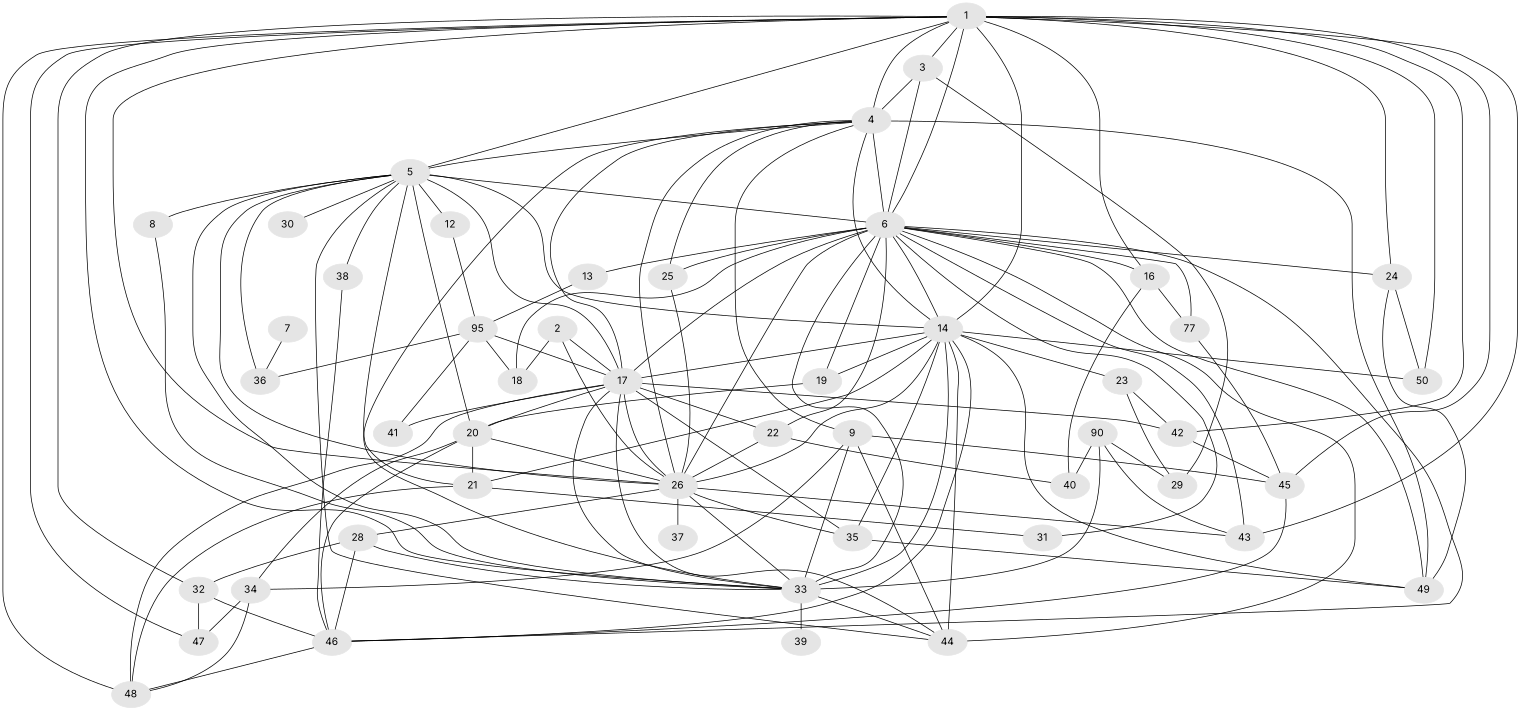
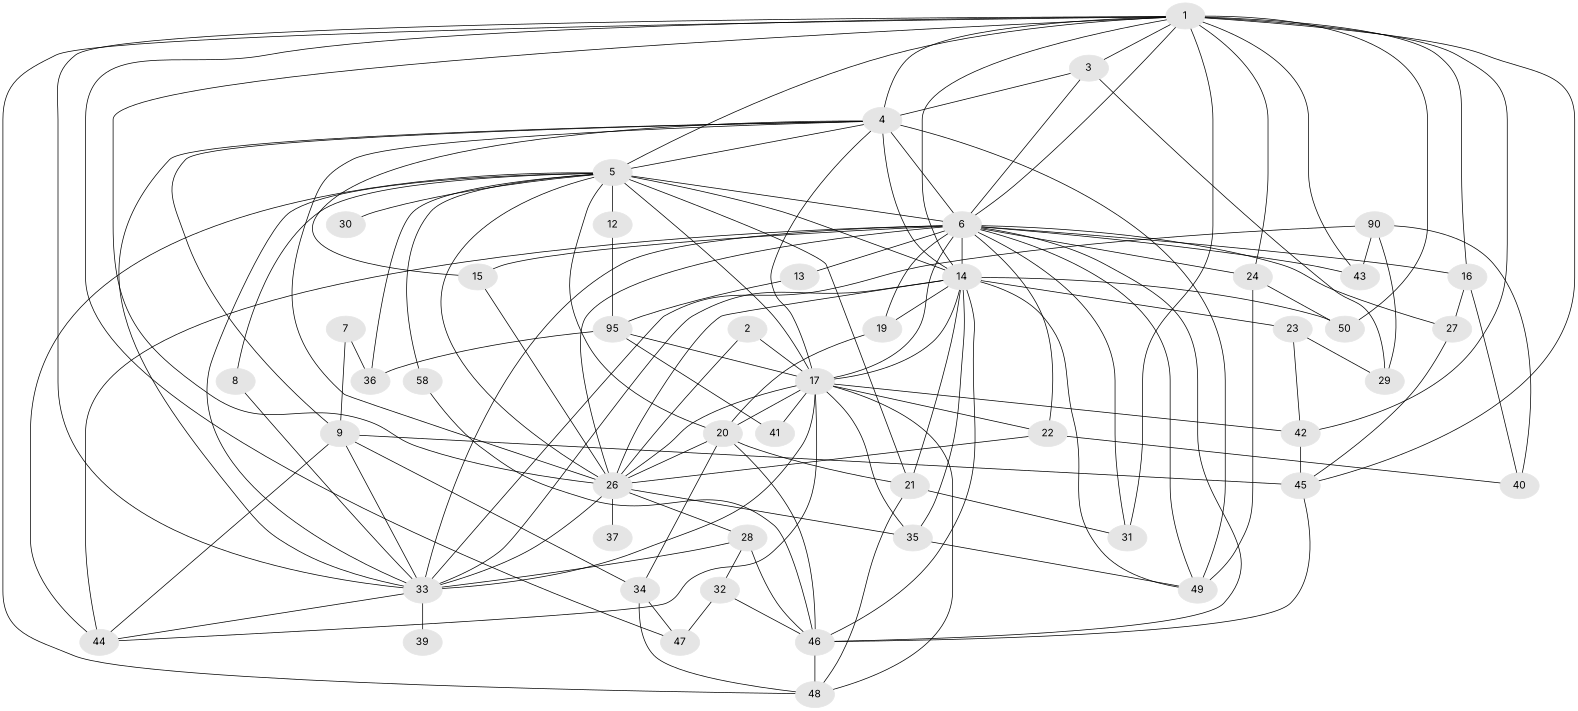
  graph {
    fontname=Inter
    node [color=gray90 fontname=Inter style=filled]
    edge [fontname=Inter weight=1.0]
    1
    3
    4
    5
    6
    14
    16
    24
    26
    32
    33
    42
    43
    45
    47
    48
    50
    29
    17
    9
-   25
+   25 [label=15]
    49
    8
    12
    20
    21
    30
    36
-   38
+   38 [label=58]
    44
-   18
    13
    19
    22
-   27 [label=77]
+   27
    31
    46
    23
    35
    40
    41
    28
    37
    39
    2
    34
    n47 [label=95]
    7
    n49 [label=90]
    1 -- 3
    1 -- 4 [weight=2.0]
    1 -- 5
    1 -- 6 [weight=3.0]
    1 -- 14 [weight=2.0]
    1 -- 16
    1 -- 24
    1 -- 26
-   1 -- 32
+   1 -- 31
    1 -- 33
    1 -- 42
    1 -- 43 [weight=2.0]
    1 -- 45
    1 -- 47
    1 -- 48
    1 -- 50
    3 -- 4
    3 -- 6
    3 -- 29
    4 -- 5
    4 -- 6 [weight=3.0]
    4 -- 14
    4 -- 26
    4 -- 33
    4 -- 17
    4 -- 9
    4 -- 25
    4 -- 49 [weight=2.0]
    5 -- 6 [weight=3.0]
    5 -- 14
    5 -- 26
    5 -- 33
    5 -- 17
    5 -- 8
    5 -- 12
    5 -- 20
    5 -- 21
    5 -- 30
    5 -- 36
    5 -- 38
    5 -- 44
    6 -- 14 [weight=4.0]
    6 -- 16 [weight=3.0]
    6 -- 24
    6 -- 26 [weight=5.0]
    6 -- 33 [weight=3.0]
    6 -- 43
    6 -- 17 [weight=3.0]
    6 -- 25
    6 -- 49
    6 -- 44 [weight=2.0]
-   6 -- 18
    6 -- 13
    6 -- 19
    6 -- 22
    6 -- 27
    6 -- 31
    6 -- 46
    14 -- 26
    14 -- 33
    14 -- 50
    14 -- 17
    14 -- 49
    14 -- 21
-   14 -- 44
    14 -- 19
    14 -- 46
    14 -- 23
    14 -- 35 [weight=2.0]
    16 -- 27
    16 -- 40
    24 -- 50
    24 -- 49
    26 -- 33
-   26 -- 43
    26 -- 35
    26 -- 28
    26 -- 37
    32 -- 47
    32 -- 46
    33 -- 44
    33 -- 39
    42 -- 45 [weight=2.0]
    45 -- 46
    17 -- 26 [weight=3.0]
    17 -- 33
    17 -- 42
    17 -- 48
    17 -- 20
    17 -- 44
    17 -- 22
    17 -- 35
    17 -- 41
    9 -- 33
    9 -- 45 [weight=2.0]
    9 -- 44
    9 -- 34
    25 -- 26
    8 -- 33
    12 -- n47
    20 -- 26
    20 -- 21
    20 -- 46
    20 -- 34
    21 -- 48
    21 -- 31
    38 -- 46
    13 -- n47
    19 -- 20
    22 -- 26
    22 -- 40
    27 -- 45
    46 -- 48
    23 -- 42
    23 -- 29
    35 -- 49
    28 -- 32
    28 -- 33
    28 -- 46
    2 -- 26
    2 -- 17
-   2 -- 18
    34 -- 47
    34 -- 48
    n47 -- 17 [weight=2.0]
    n47 -- 36
-   n47 -- 18
    n47 -- 41
+   7 -- 9
    7 -- 36
    n49 -- 33
    n49 -- 43
    n49 -- 29
    n49 -- 40
  }
